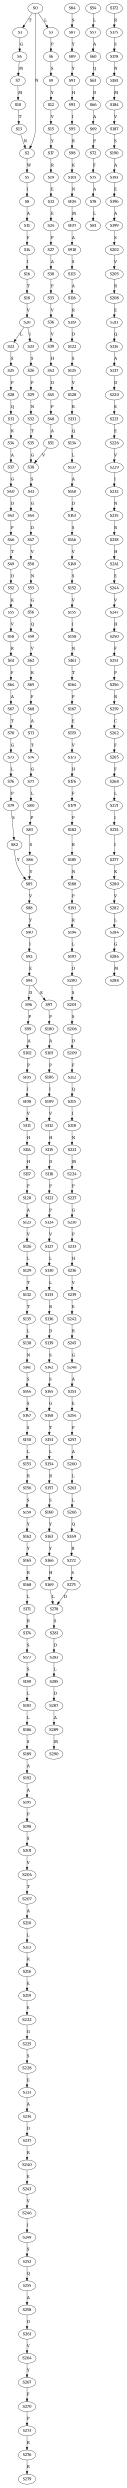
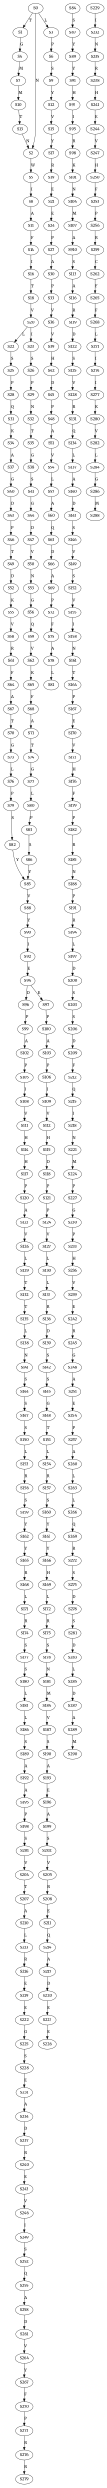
  strict digraph {
    fontname=Merriweather
    node [fontname=Merriweather]
    edge [fontname=Merriweather]
    S0
    S1
    S2
    S3
    S4
    S5
    S6
    S7
    S8
    S9
    S10
    S11
    S12
    S13
    S14
    S15
    S16
    S17
    S18
    S19
    S20
    S21
    S22
    S23
    S24
    S25
    S26
    S27
    S28
    S29
    S30
    S31
    S32
    S33
    S34
    S35
    S36
    S37
    S38
    S39
    S40
    S41
    S42
    S43
    S44
    S45
    S46
    S47
    S48
    S49
    S50
    S51
    S52
    S53
    S54
    S55
    S56
    S57
    S58
    S59
    S60
    S61
    S62
    S63
    S64
    S65
    S66
    S67
    S68
    S69
    S70
    S71
    S72
    S73
    S74
    S75
    S76
    S77
    S78
    S79
    S80
    S81
    S82
    S83
    S85
    S86
    S84
    S87
    S88
    S89
    S90
    S91
    S92
    S93
    S94
    S95
    S96
    S97
    S98
    S99
    S100
    S101
    S102
    S103
    S104
    S105
    S106
    S107
    S108
    S109
    n111 [label=S910]
    S111
    S112
    S113
    S114
    S115
    S116
    S117
    S118
    S119
    S120
    S121
    S122
    S123
    S124
    S125
    S126
    S127
    S128
    S129
    S130
    S131
    S132
    S133
    S134
    S135
    S136
    S137
    S138
    S139
    S140
    S141
    S142
    S143
    S144
    S145
    S146
    S147
    S148
    S149
    S150
    S151
    S152
    S153
    S154
    S155
    S156
    S157
    S158
    S159
    S160
    S161
    S162
    S163
    S164
    S165
    S166
    S167
    S168
    S169
    S170
    S171
    S172
    S173
    S174
    S175
    S176
    S177
    S178
    S179
    S180
    S181
    S182
    S183
    S184
    S185
    S186
    S187
    S188
    S189
    S190
    S191
    S192
    S193
    S194
    S195
    S196
    S197
    S198
    S199
    S200
    S201
    S202
    S203
    S204
    S205
    S206
    S207
    S208
    S209
    S210
    S211
    S212
    S213
    S214
    S215
    S216
    S217
    S218
    S219
    S220
    S221
    S222
    S223
    S224
    S225
    S226
    S227
    S228
    S229
    S230
    S231
    S232
    S233
    S234
    S235
    S236
    S237
    S238
    S239
    S240
    S241
    S242
    S243
    S244
    S245
    S246
    S247
    S248
    S249
    S250
    S251
    S252
    S253
    S254
    S255
    S256
    S257
    S258
    S259
    S260
    S261
    S262
    S263
    S264
    S265
    S266
    S267
    S268
    S269
    S270
    S271
    S272
    S273
    S274
    S275
    S276
    S277
    S278
    S279
    S280
    S281
    S282
    S283
    S284
    S285
    S286
    S287
    S288
    S289
    S290
    S0 -> S1 [label=T]
    S0 -> S2 [label=N]
    S0 -> S3 [label=L]
    S1 -> S4 [label=G]
    S2 -> S5 [label=W]
    S3 -> S6 [label=P]
    S4 -> S7 [label=M]
    S5 -> S8 [label=I]
    S6 -> S9 [label=S]
    S7 -> S10 [label=M]
    S8 -> S11 [label=A]
    S9 -> S12 [label=Y]
    S10 -> S13 [label=T]
    S11 -> S14 [label=F]
    S12 -> S15 [label=V]
    S13 -> S2 [label=N]
    S14 -> S16 [label=I]
    S15 -> S17 [label=Y]
    S16 -> S18 [label=T]
    S17 -> S19 [label=R]
    S18 -> S20 [label=V]
    S19 -> S21 [label=E]
    S20 -> S22 [label=L]
    S20 -> S23 [label=I]
    S21 -> S24 [label=E]
    S22 -> S25 [label=S]
    S23 -> S26 [label=S]
    S24 -> S27 [label=P]
    S25 -> S28 [label=P]
    S26 -> S29 [label=P]
    S27 -> S30 [label=A]
    S28 -> S31 [label=Q]
    S29 -> S32 [label=N]
    S30 -> S33 [label=P]
    S31 -> S34 [label=K]
    S32 -> S35 [label=T]
    S33 -> S36 [label=V]
    S34 -> S37 [label=A]
    S35 -> S38 [label=G]
    S36 -> S39 [label=V]
    S37 -> S40 [label=G]
    S38 -> S41 [label=S]
    S39 -> S42 [label=H]
    S40 -> S43 [label=D]
    S41 -> S44 [label=G]
    S42 -> S45 [label=D]
    S43 -> S46 [label=P]
    S44 -> S47 [label=D]
    S45 -> S48 [label=P]
    S46 -> S49 [label=T]
    S47 -> S50 [label=V]
    S48 -> S51 [label=A]
    S49 -> S52 [label=D]
    S50 -> S53 [label=N]
-   S51 -> S38 [label=V]
+   S51 -> S54 [label=V]
    S52 -> S55 [label=K]
    S53 -> S56 [label=G]
    S54 -> S57 [label=L]
    S55 -> S58 [label=V]
    S56 -> S59 [label=Q]
    S57 -> S60 [label=A]
    S58 -> S61 [label=R]
    S59 -> S62 [label=V]
    S60 -> S63 [label=Q]
    S61 -> S64 [label=F]
    S62 -> S65 [label=K]
    S63 -> S66 [label=D]
    S64 -> S67 [label=A]
    S65 -> S68 [label=F]
    S66 -> S69 [label=A]
    S67 -> S70 [label=T]
    S68 -> S71 [label=A]
    S69 -> S72 [label=P]
    S70 -> S73 [label=G]
    S71 -> S74 [label=T]
    S72 -> S75 [label=F]
    S73 -> S76 [label=L]
    S74 -> S77 [label=G]
    S75 -> S78 [label=A]
    S76 -> S79 [label=P]
    S77 -> S80 [label=L]
    S78 -> S81 [label=L]
    S79 -> S82 [label=S]
    S80 -> S83 [label=P]
    S82 -> S85 [label=Y]
    S83 -> S86 [label=S]
    S85 -> S88 [label=V]
    S86 -> S85 [label=Y]
    S84 -> S87 [label=S]
    S87 -> S89 [label=Y]
    S88 -> S90 [label=Y]
    S89 -> S91 [label=Y]
    S90 -> S92 [label=I]
    S91 -> S93 [label=H]
    S92 -> S94 [label=E]
    S93 -> S95 [label=I]
    S94 -> S96 [label=D]
    S94 -> S97 [label=E]
    S95 -> S98 [label=R]
    S96 -> S99 [label=P]
    S97 -> S100 [label=P]
    S98 -> S101 [label=K]
    S99 -> S102 [label=A]
    S100 -> S103 [label=A]
    S101 -> S104 [label=N]
    S102 -> S105 [label=P]
    S103 -> S106 [label=P]
    S104 -> S107 [label=M]
    S105 -> S108 [label=I]
    S106 -> S109 [label=I]
    S107 -> n111 [label=A]
    S108 -> S111 [label=V]
    S109 -> S112 [label=V]
    n111 -> S113 [label=S]
    S111 -> S114 [label=H]
    S112 -> S115 [label=H]
    S113 -> S116 [label=A]
    S114 -> S117 [label=H]
    S115 -> S118 [label=D]
    S116 -> S119 [label=R]
    S117 -> S120 [label=P]
    S118 -> S121 [label=P]
    S119 -> S122 [label=D]
    S120 -> S123 [label=A]
    S121 -> S124 [label=P]
    S122 -> S125 [label=S]
    S123 -> S126 [label=V]
    S124 -> S127 [label=V]
    S125 -> S128 [label=V]
    S126 -> S129 [label=L]
    S127 -> S130 [label=L]
    S128 -> S131 [label=R]
    S129 -> S132 [label=T]
    S130 -> S133 [label=L]
    S131 -> S134 [label=Q]
    S132 -> S135 [label=T]
    S133 -> S136 [label=R]
    S134 -> S137 [label=L]
    S135 -> S138 [label=L]
    S136 -> S139 [label=D]
    S137 -> S140 [label=A]
    S138 -> S141 [label=N]
    S139 -> S142 [label=S]
    S140 -> S143 [label=D]
    S141 -> S144 [label=S]
    S142 -> S145 [label=S]
    S143 -> S146 [label=S]
    S144 -> S147 [label=S]
    S145 -> S148 [label=G]
    S146 -> S149 [label=V]
    S147 -> S150 [label=S]
    S148 -> S151 [label=T]
    S149 -> S152 [label=S]
    S150 -> S153 [label=L]
    S151 -> S154 [label=L]
    S152 -> S155 [label=V]
    S153 -> S156 [label=R]
    S154 -> S157 [label=R]
    S155 -> S158 [label=I]
    S156 -> S159 [label=S]
    S157 -> S160 [label=S]
    S158 -> S161 [label=N]
    S159 -> S162 [label=Y]
    S160 -> S163 [label=Y]
    S161 -> S164 [label=T]
    S162 -> S165 [label=Y]
    S163 -> S166 [label=Y]
    S164 -> S167 [label=P]
    S165 -> S168 [label=R]
    S166 -> S169 [label=H]
    S167 -> S170 [label=E]
    S168 -> S171 [label=L]
-   S169 -> S278 [label=L]
+   S169 -> S172 [label=L]
    S170 -> S173 [label=V]
    S171 -> S174 [label=R]
    S172 -> S175 [label=R]
    S173 -> S176 [label=H]
    S174 -> S177 [label=S]
    S175 -> S178 [label=S]
    S176 -> S179 [label=F]
    S177 -> S180 [label=S]
    S178 -> S181 [label=N]
    S179 -> S182 [label=P]
    S180 -> S183 [label=L]
    S181 -> S184 [label=M]
    S182 -> S185 [label=R]
    S183 -> S186 [label=L]
    S184 -> S187 [label=V]
    S185 -> S188 [label=N]
    S186 -> S189 [label=S]
    S187 -> S190 [label=S]
    S188 -> S191 [label=P]
    S189 -> S192 [label=A]
    S190 -> S193 [label=A]
    S191 -> S194 [label=R]
    S192 -> S195 [label=A]
    S193 -> S196 [label=E]
    S194 -> S197 [label=L]
    S195 -> S198 [label=P]
    S196 -> S199 [label=A]
    S197 -> S200 [label=D]
    S198 -> S201 [label=S]
    S199 -> S202 [label=S]
    S200 -> S203 [label=S]
    S201 -> S204 [label=V]
    S202 -> S205 [label=V]
    S203 -> S206 [label=S]
    S204 -> S207 [label=T]
    S205 -> S208 [label=R]
    S206 -> S209 [label=D]
    S207 -> S210 [label=A]
    S208 -> S211 [label=E]
    S209 -> S212 [label=F]
    S210 -> S213 [label=L]
    S211 -> S214 [label=Q]
    S212 -> S215 [label=Q]
    S213 -> S216 [label=R]
    S214 -> S217 [label=A]
    S215 -> S218 [label=I]
    S216 -> S219 [label=E]
    S217 -> S220 [label=D]
    S218 -> S221 [label=N]
    S219 -> S222 [label=E]
    S220 -> S223 [label=E]
    S221 -> S224 [label=M]
    S222 -> S225 [label=G]
    S223 -> S226 [label=E]
    S224 -> S227 [label=P]
    S225 -> S228 [label=S]
-   S226 -> S229 [label=V]
    S227 -> S230 [label=G]
    S228 -> S231 [label=E]
    S229 -> S232 [label=I]
    S230 -> S233 [label=P]
    S231 -> S234 [label=A]
    S232 -> S235 [label=N]
    S233 -> S236 [label=H]
    S234 -> S237 [label=D]
    S235 -> S238 [label=R]
    S236 -> S239 [label=V]
    S237 -> S240 [label=R]
    S238 -> S241 [label=H]
    S239 -> S242 [label=E]
    S240 -> S243 [label=E]
    S241 -> S244 [label=E]
    S242 -> S245 [label=R]
    S243 -> S246 [label=V]
    S244 -> S247 [label=V]
    S245 -> S248 [label=G]
    S246 -> S249 [label=I]
    S247 -> S250 [label=H]
    S248 -> S251 [label=A]
    S249 -> S252 [label=S]
    S250 -> S253 [label=F]
    S251 -> S254 [label=E]
    S252 -> S255 [label=Q]
    S253 -> S256 [label=P]
    S254 -> S257 [label=P]
    S255 -> S258 [label=A]
    S256 -> S259 [label=R]
    S257 -> S260 [label=A]
    S258 -> S261 [label=D]
    S259 -> S262 [label=C]
    S260 -> S263 [label=L]
    S261 -> S264 [label=V]
    S262 -> S265 [label=F]
    S263 -> S266 [label=L]
    S264 -> S267 [label=Y]
    S265 -> S268 [label=F]
    S266 -> S269 [label=Q]
    S267 -> S270 [label=F]
    S268 -> S271 [label=L]
    S269 -> S272 [label=R]
    S270 -> S273 [label=P]
    S271 -> S274 [label=I]
    S272 -> S275 [label=S]
    S273 -> S276 [label=R]
    S274 -> S277 [label=I]
    S275 -> S278 [label=D]
    S276 -> S279 [label=R]
    S277 -> S280 [label=K]
    S278 -> S281 [label=S]
    S280 -> S282 [label=V]
    S281 -> S283 [label=D]
    S282 -> S284 [label=L]
    S283 -> S285 [label=L]
    S284 -> S286 [label=G]
    S285 -> S287 [label=D]
    S286 -> S288 [label=M]
    S287 -> S289 [label=A]
    S289 -> S290 [label=M]
  }
